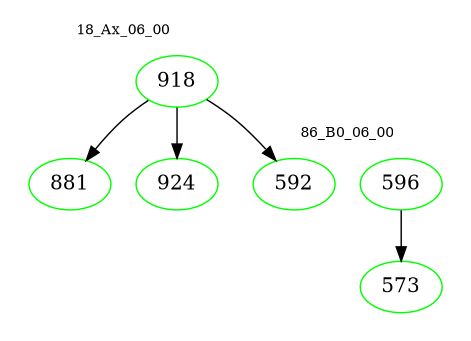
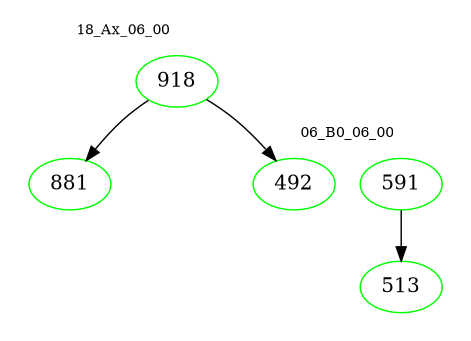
  digraph {
    node [color=green]
    edge [color=black]
    n1 [label=918]
    n2 [label=881]
-   n3 [label=924]
-   n4 [label=596]
-   n5 [label=573]
-   n6 [label=592]
+   n4 [label=591]
+   n5 [label=513]
+   n6 [label=492]
    subgraph cluster_1 {
      color=white
      fontsize=10
      label="18_Ax_06_00"
      n1
      n2
-     n3
    }
    subgraph cluster_2 {
      color=white
      fontsize=10
-     label="86_B0_06_00"
+     label="06_B0_06_00"
      n4
      n5
      n6
    }
    n1 -> n2
-   n1 -> n3
    n1 -> n6
    n4 -> n5
  }
